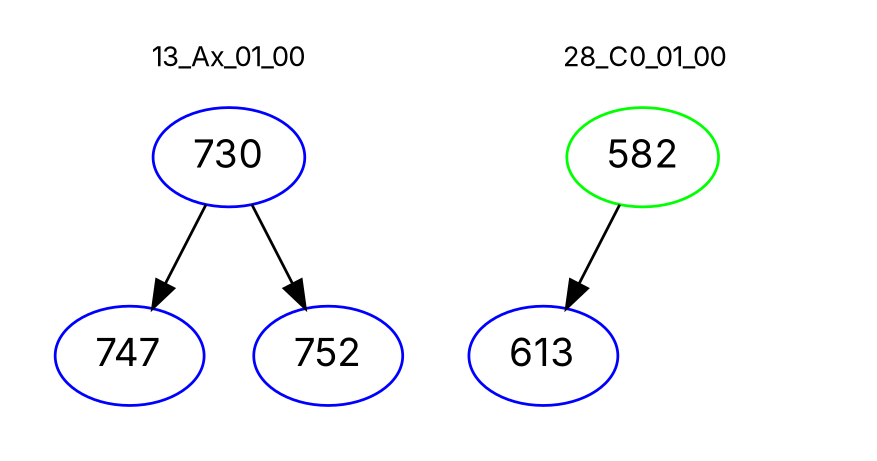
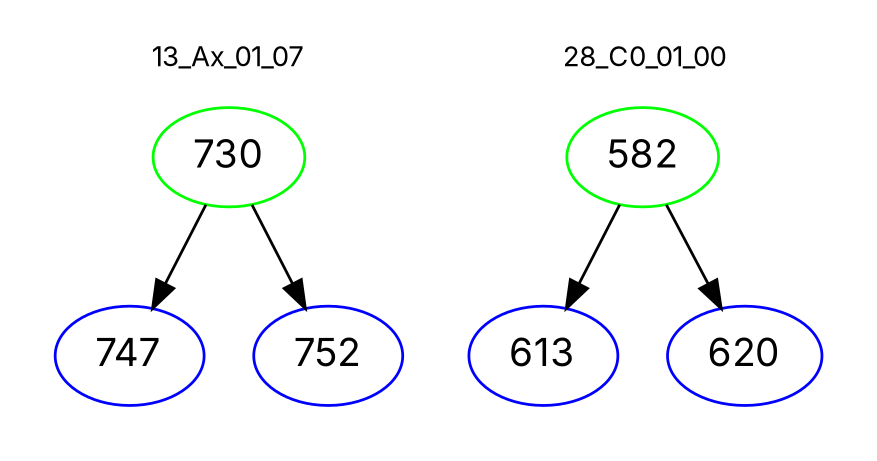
  digraph {
    fontname=Inter
    node [color=blue fontname=Inter]
    edge [color=black fontname=Inter]
-   n1 [label=730]
+   n1 [color=green label=730]
    n2 [label=747]
    n3 [label=752]
    n4 [color=green label=582]
    n5 [label=613]
+   n6 [label=620]
    subgraph cluster_1 {
      color=white
      fontsize=10
-     label="13_Ax_01_00"
+     label="13_Ax_01_07"
      n1
      n2
      n3
    }
    subgraph cluster_2 {
      color=white
      fontsize=10
      label="28_C0_01_00"
      n4
      n5
+     n6
    }
    n1 -> n2
    n1 -> n3
    n4 -> n5
+   n4 -> n6
  }
